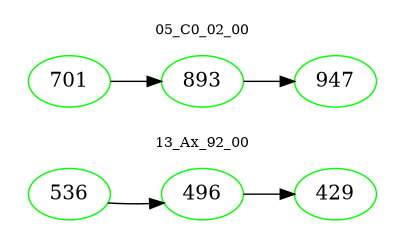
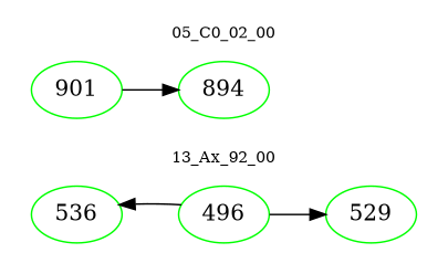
  digraph {
    rankdir=LR
    node [color=green]
    edge [color=black]
    n1 [label=536]
    n2 [label=496]
-   n3 [label=429]
-   n4 [label=701]
-   n5 [label=893]
-   n6 [label=947]
+   n3 [label=529]
+   n4 [label=901]
+   n5 [label=894]
    subgraph cluster_1 {
      color=white
      fontsize=10
      label="13_Ax_92_00"
      n1
      n2
      n3
    }
    subgraph cluster_2 {
      color=white
      fontsize=10
      label="05_C0_02_00"
      n4
      n5
-     n6
    }
-   n1 -> n2
+   n2 -> n1
    n2 -> n3
    n4 -> n5
-   n5 -> n6
  }
